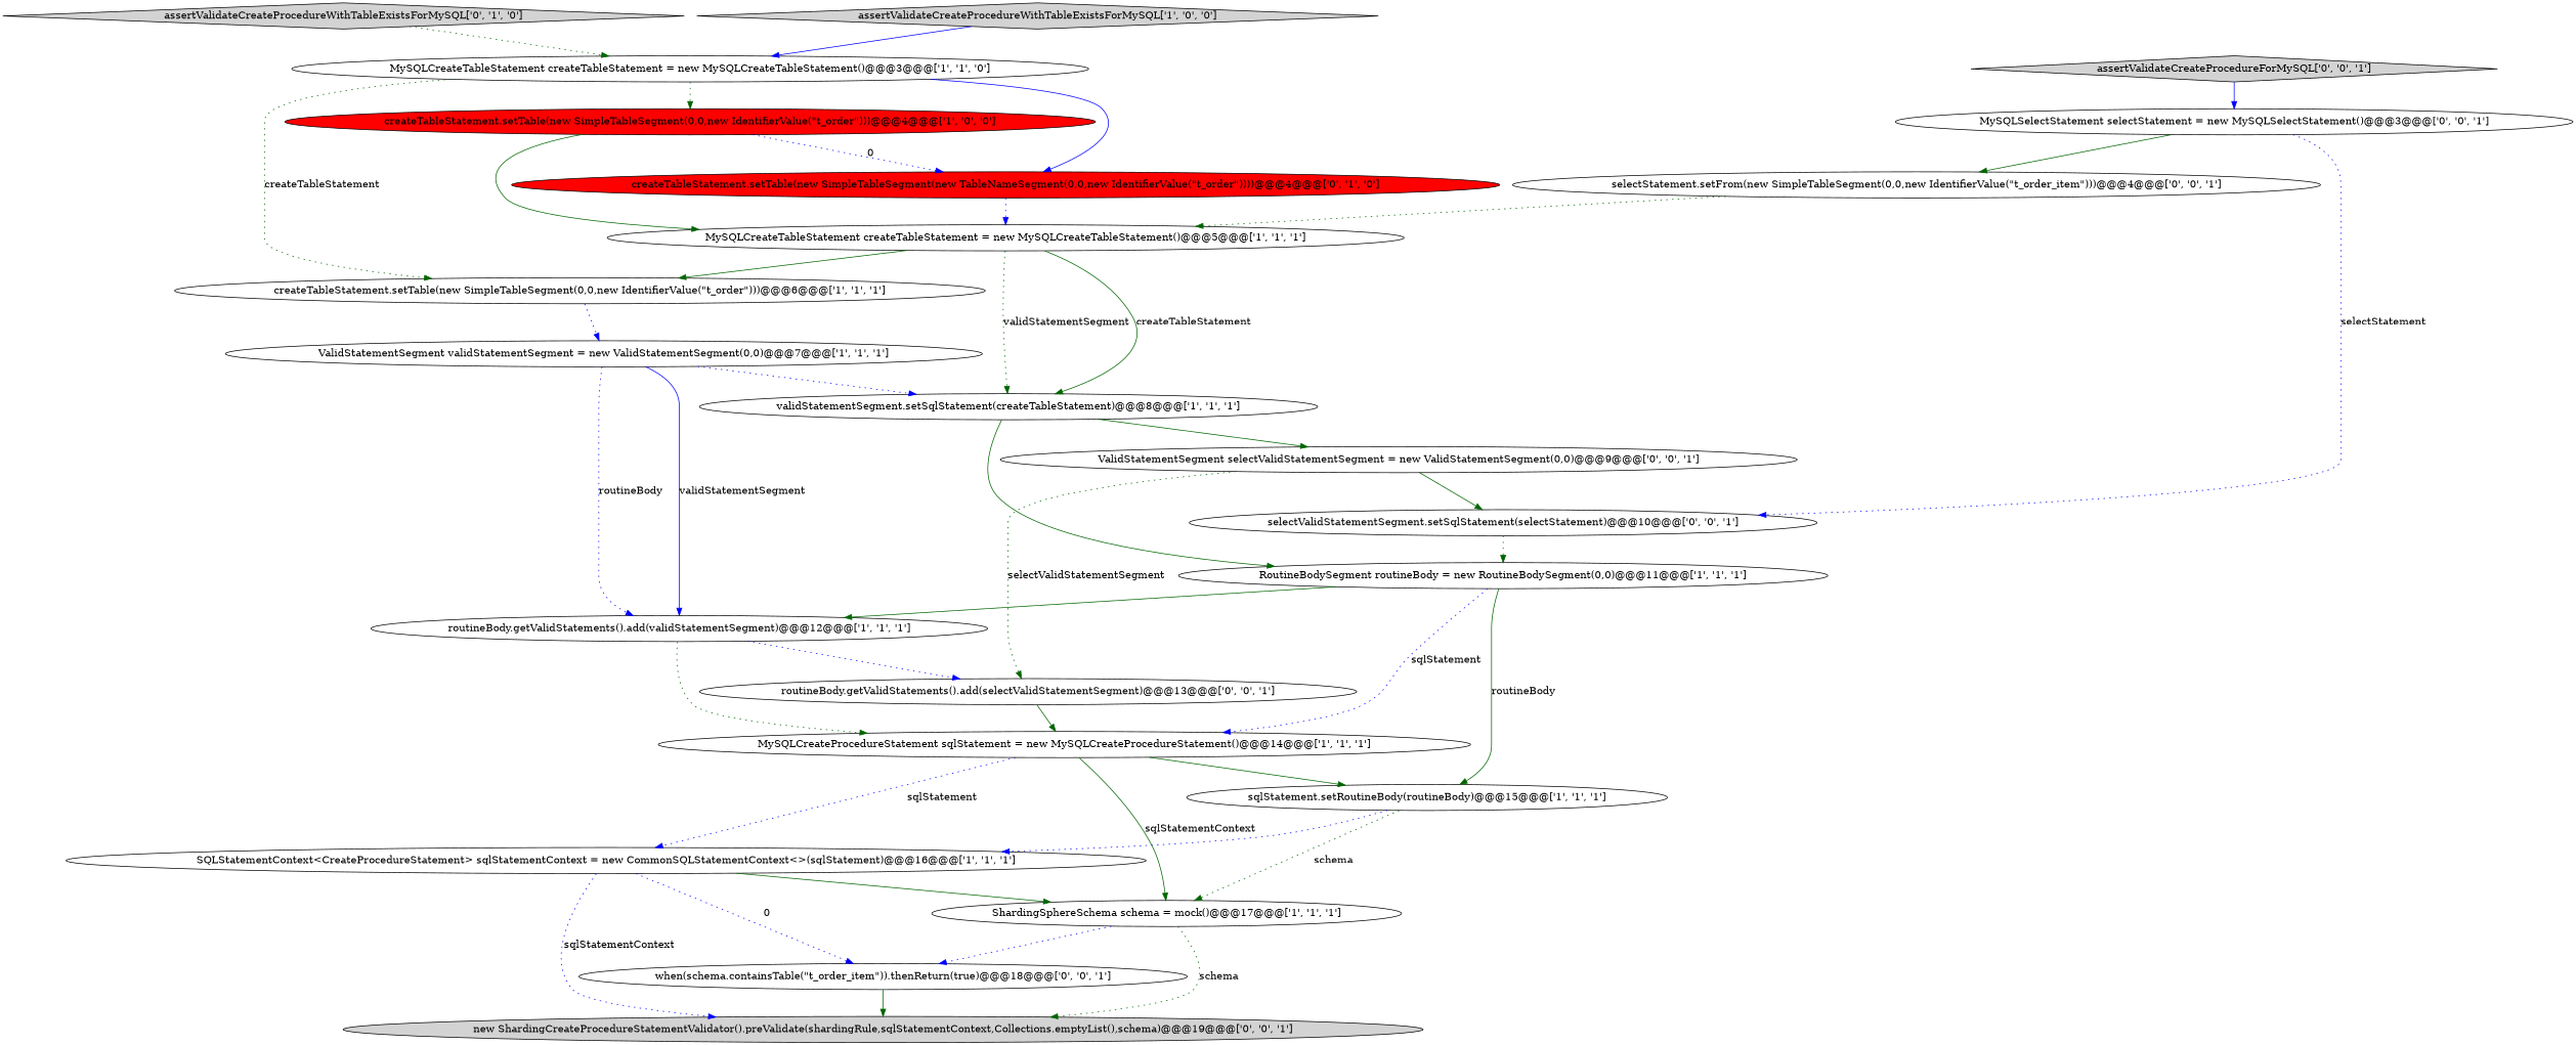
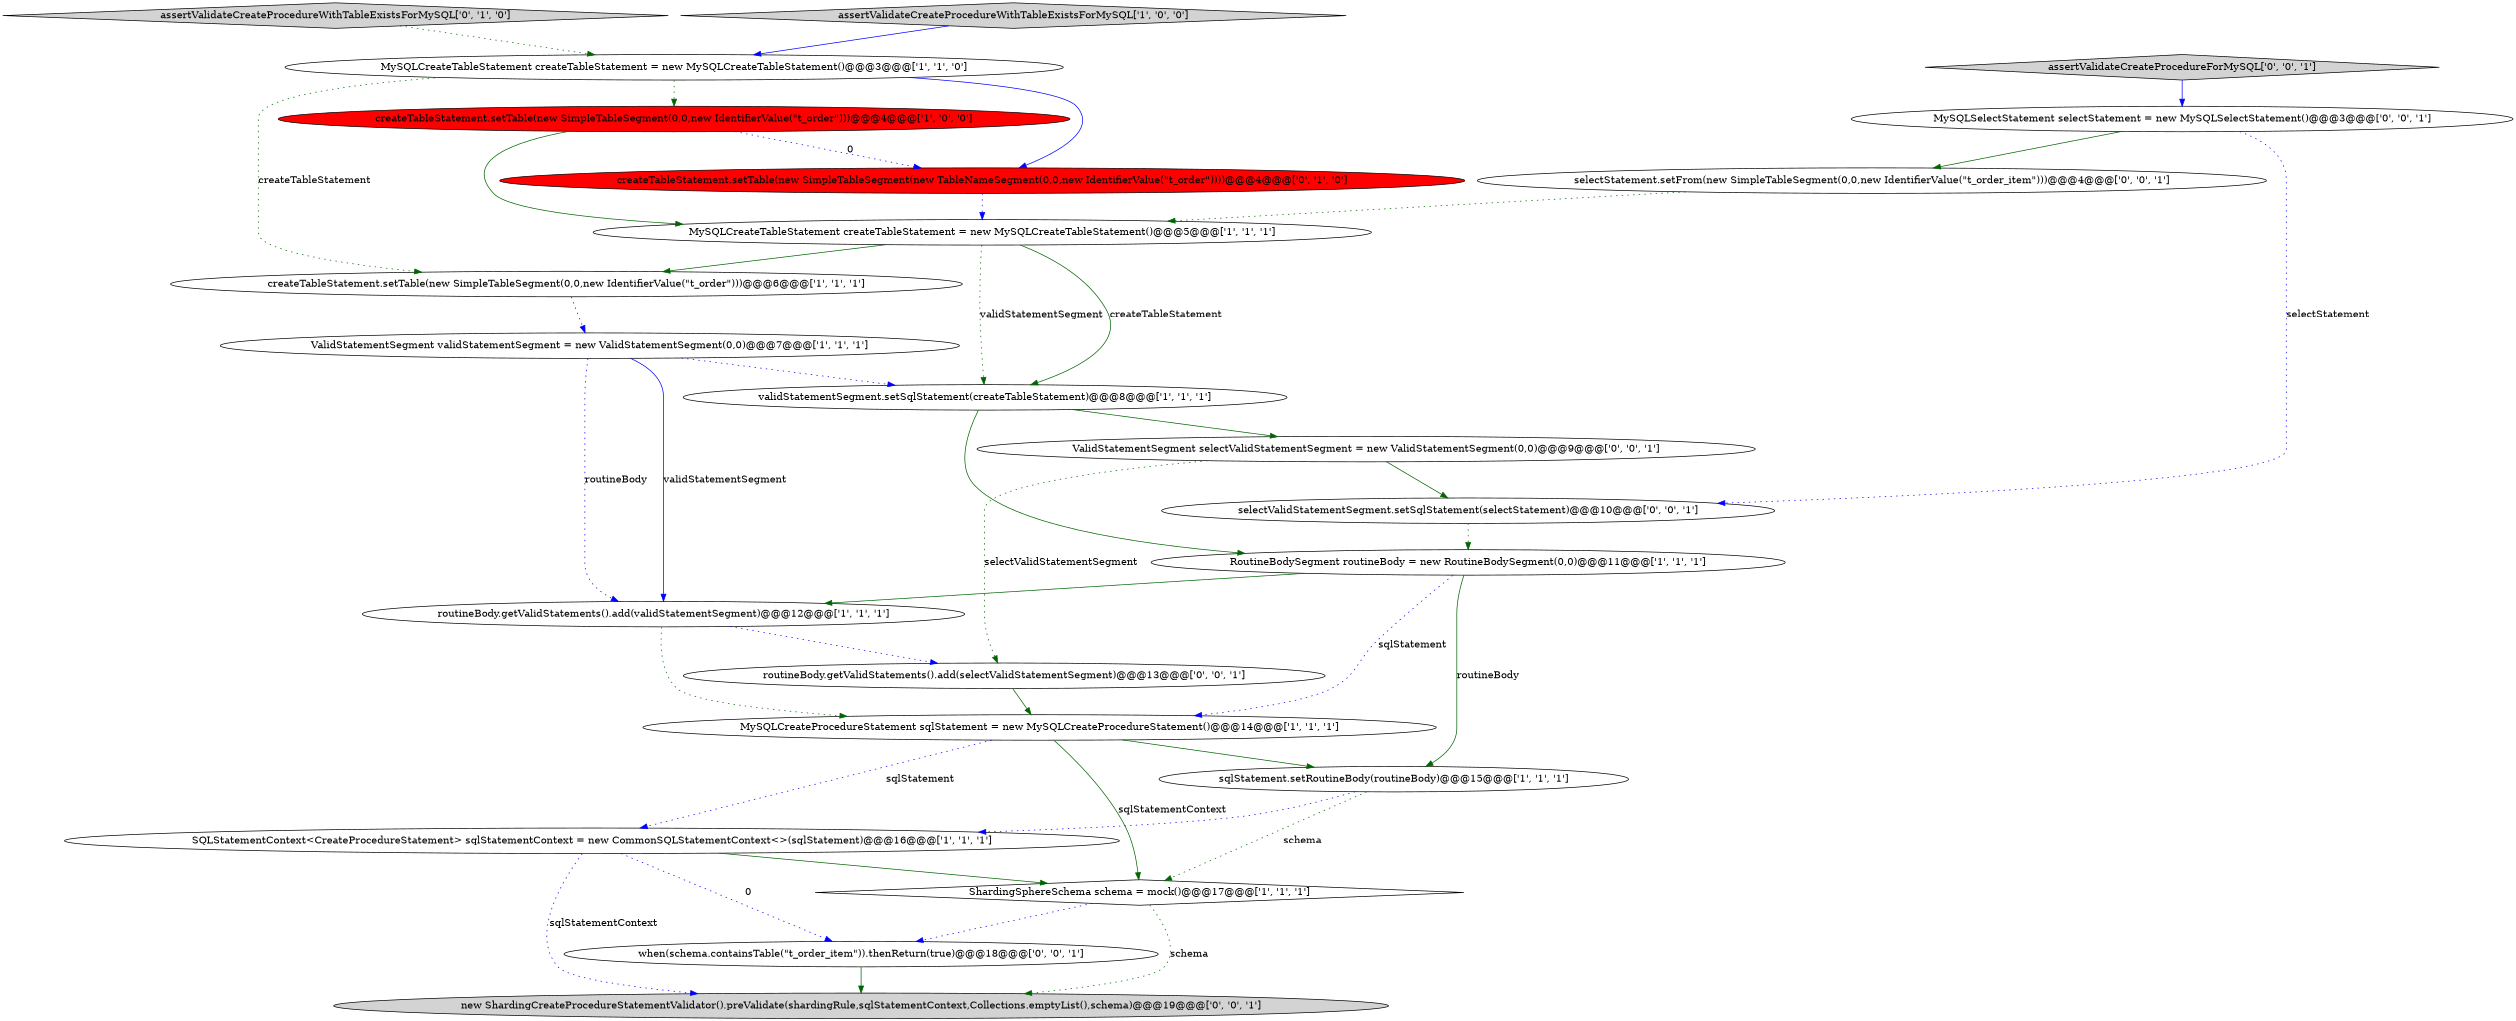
  digraph {
    node [fillcolor=white shape=ellipse style=filled]
    edge [style=dotted color=darkgreen]
    n1 [label="MySQLCreateTableStatement createTableStatement = new MySQLCreateTableStatement()@@@5@@@['1', '1', '1']"]
    n2 [label="createTableStatement.setTable(new SimpleTableSegment(0,0,new IdentifierValue(\"t_order\")))@@@6@@@['1', '1', '1']"]
    n3 [label="validStatementSegment.setSqlStatement(createTableStatement)@@@8@@@['1', '1', '1']"]
    n4 [label="selectStatement.setFrom(new SimpleTableSegment(0,0,new IdentifierValue(\"t_order_item\")))@@@4@@@['0', '0', '1']"]
-   n5 [label="ShardingSphereSchema schema = mock()@@@17@@@['1', '1', '1']"]
+   n5 [label="ShardingSphereSchema schema = mock()@@@17@@@['1', '1', '1']" shape=diamond]
    n6 [fillcolor=lightgray label="new ShardingCreateProcedureStatementValidator().preValidate(shardingRule,sqlStatementContext,Collections.emptyList(),schema)@@@19@@@['0', '0', '1']"]
    n7 [label="when(schema.containsTable(\"t_order_item\")).thenReturn(true)@@@18@@@['0', '0', '1']"]
    n8 [fillcolor=lightgray label="assertValidateCreateProcedureWithTableExistsForMySQL['0', '1', '0']" shape=diamond]
    n9 [label="MySQLCreateTableStatement createTableStatement = new MySQLCreateTableStatement()@@@3@@@['1', '1', '0']"]
    n10 [label="routineBody.getValidStatements().add(validStatementSegment)@@@12@@@['1', '1', '1']"]
    n11 [label="routineBody.getValidStatements().add(selectValidStatementSegment)@@@13@@@['0', '0', '1']"]
    n12 [label="MySQLCreateProcedureStatement sqlStatement = new MySQLCreateProcedureStatement()@@@14@@@['1', '1', '1']"]
    n13 [label="MySQLSelectStatement selectStatement = new MySQLSelectStatement()@@@3@@@['0', '0', '1']"]
    n14 [label="selectValidStatementSegment.setSqlStatement(selectStatement)@@@10@@@['0', '0', '1']"]
    n15 [label="sqlStatement.setRoutineBody(routineBody)@@@15@@@['1', '1', '1']"]
    n16 [label="SQLStatementContext<CreateProcedureStatement> sqlStatementContext = new CommonSQLStatementContext<>(sqlStatement)@@@16@@@['1', '1', '1']"]
    n17 [label="ValidStatementSegment validStatementSegment = new ValidStatementSegment(0,0)@@@7@@@['1', '1', '1']"]
    n18 [label="ValidStatementSegment selectValidStatementSegment = new ValidStatementSegment(0,0)@@@9@@@['0', '0', '1']"]
    n19 [fillcolor=red label="createTableStatement.setTable(new SimpleTableSegment(0,0,new IdentifierValue(\"t_order\")))@@@4@@@['1', '0', '0']"]
    n20 [fillcolor=red label="createTableStatement.setTable(new SimpleTableSegment(new TableNameSegment(0,0,new IdentifierValue(\"t_order\"))))@@@4@@@['0', '1', '0']"]
    n21 [fillcolor=lightgray label="assertValidateCreateProcedureForMySQL['0', '0', '1']" shape=diamond]
    n22 [label="RoutineBodySegment routineBody = new RoutineBodySegment(0,0)@@@11@@@['1', '1', '1']"]
    n23 [fillcolor=lightgray label="assertValidateCreateProcedureWithTableExistsForMySQL['1', '0', '0']" shape=diamond]
    n1 -> n2 [style=solid]
    n1 -> n3 [label=createTableStatement style=solid]
    n1 -> n3 [label=validStatementSegment]
    n2 -> n17 [color=blue]
    n3 -> n18 [style=solid]
    n3 -> n22 [style=solid]
    n4 -> n1
    n5 -> n6 [label=schema]
    n5 -> n7 [color=blue]
    n7 -> n6 [style=solid]
    n8 -> n9
    n9 -> n2 [label=createTableStatement]
    n9 -> n19
    n9 -> n20 [style=solid color=blue]
    n10 -> n11 [color=blue]
    n10 -> n12
    n11 -> n12 [style=solid]
    n12 -> n5 [label=sqlStatementContext style=solid]
    n12 -> n15 [style=solid]
    n12 -> n16 [label=sqlStatement color=blue]
    n13 -> n4 [style=solid]
    n13 -> n14 [label=selectStatement color=blue]
    n14 -> n22
    n15 -> n5 [label=schema]
    n15 -> n16 [color=blue]
    n16 -> n5 [style=solid]
    n16 -> n6 [label=sqlStatementContext color=blue]
    n16 -> n7 [label=0 color=blue]
    n17 -> n3 [color=blue]
    n17 -> n10 [label=routineBody color=blue]
    n17 -> n10 [label=validStatementSegment style=solid color=blue]
    n18 -> n11 [label=selectValidStatementSegment]
    n18 -> n14 [style=solid]
    n19 -> n1 [style=solid]
    n19 -> n20 [label=0 color=blue]
    n20 -> n1 [color=blue]
    n21 -> n13 [style=solid color=blue]
    n22 -> n10 [style=solid]
    n22 -> n12 [label=sqlStatement color=blue]
    n22 -> n15 [label=routineBody style=solid]
    n23 -> n9 [style=solid color=blue]
  }
